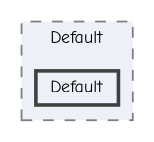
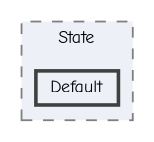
  digraph {
    compound=true
    rankdir=LR
    fontname="Comic Neue"
    n1 [color=grey25 fillcolor="#edf0f7" fontname="Comic Neue" fontsize=10 height=0.2 label=Default shape=box style="filled,bold" width=0.4]
    subgraph cluster_1 {
      bgcolor="#edf0f7"
      fontsize=10
-     label=Default
+     label=State
      pencolor=grey50
      style="filled,dashed"
      n1
    }
  }
